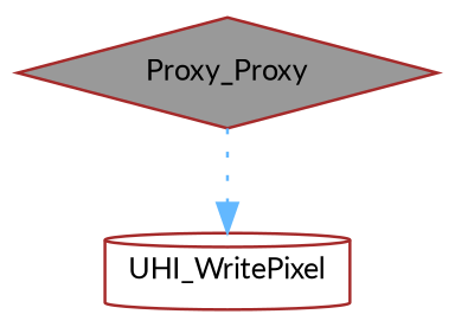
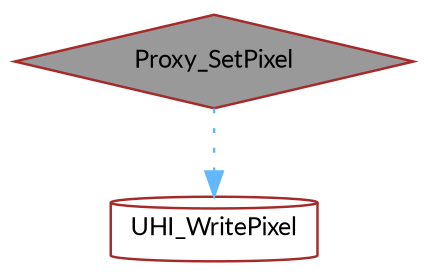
  digraph {
    rankdir=TB
    fontname=Lato
    node [color=brown fontname=Lato fontsize=10 style=filled]
-   n1 [fillcolor=grey60 fontcolor=black height=0.2 label=Proxy_Proxy shape=diamond width=0.4]
+   n1 [fillcolor=grey60 fontcolor=black height=0.2 label=Proxy_SetPixel shape=diamond width=0.4]
    n2 [fillcolor=white height=0.2 label=UHI_WritePixel shape=cylinder width=0.4]
    n1 -> n2 [color=steelblue1 fontname=Lato fontsize=10 labelfontname=Helvetica labelfontsize=10 style=dotted arrowhead=normal]
  }
